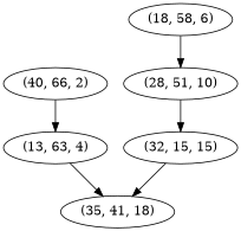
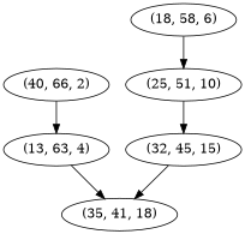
  digraph {
    n1 [label="(40, 66, 2)"]
    "(13, 63, 4)"
    "(35, 41, 18)"
    "(18, 58, 6)"
-   "(25, 51, 10)" [label="(28, 51, 10)"]
-   "(32, 45, 15)" [label="(32, 15, 15)"]
+   "(25, 51, 10)"
+   "(32, 45, 15)"
    n1 -> "(13, 63, 4)"
    "(13, 63, 4)" -> "(35, 41, 18)"
    "(18, 58, 6)" -> "(25, 51, 10)"
    "(25, 51, 10)" -> "(32, 45, 15)"
    "(32, 45, 15)" -> "(35, 41, 18)"
  }
